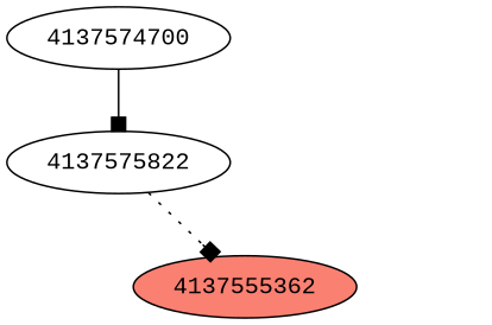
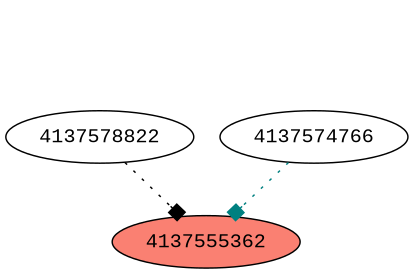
  strict digraph {
    fontname="Liberation Mono"
    node [fillcolor=white fontname="Liberation Mono" style=filled]
    edge [arrowhead=box color=black fontname="Liberation Mono" style=dotted]
    4137555362 [fillcolor=salmon]
-   4137575822
-   4137574700
+   4137575822 [label=4137578822]
+   4137574766
    4137575822 -> 4137555362
-   4137574700 -> 4137575822 [style=solid]
+   4137574766 -> 4137555362 [color=teal]
  }
